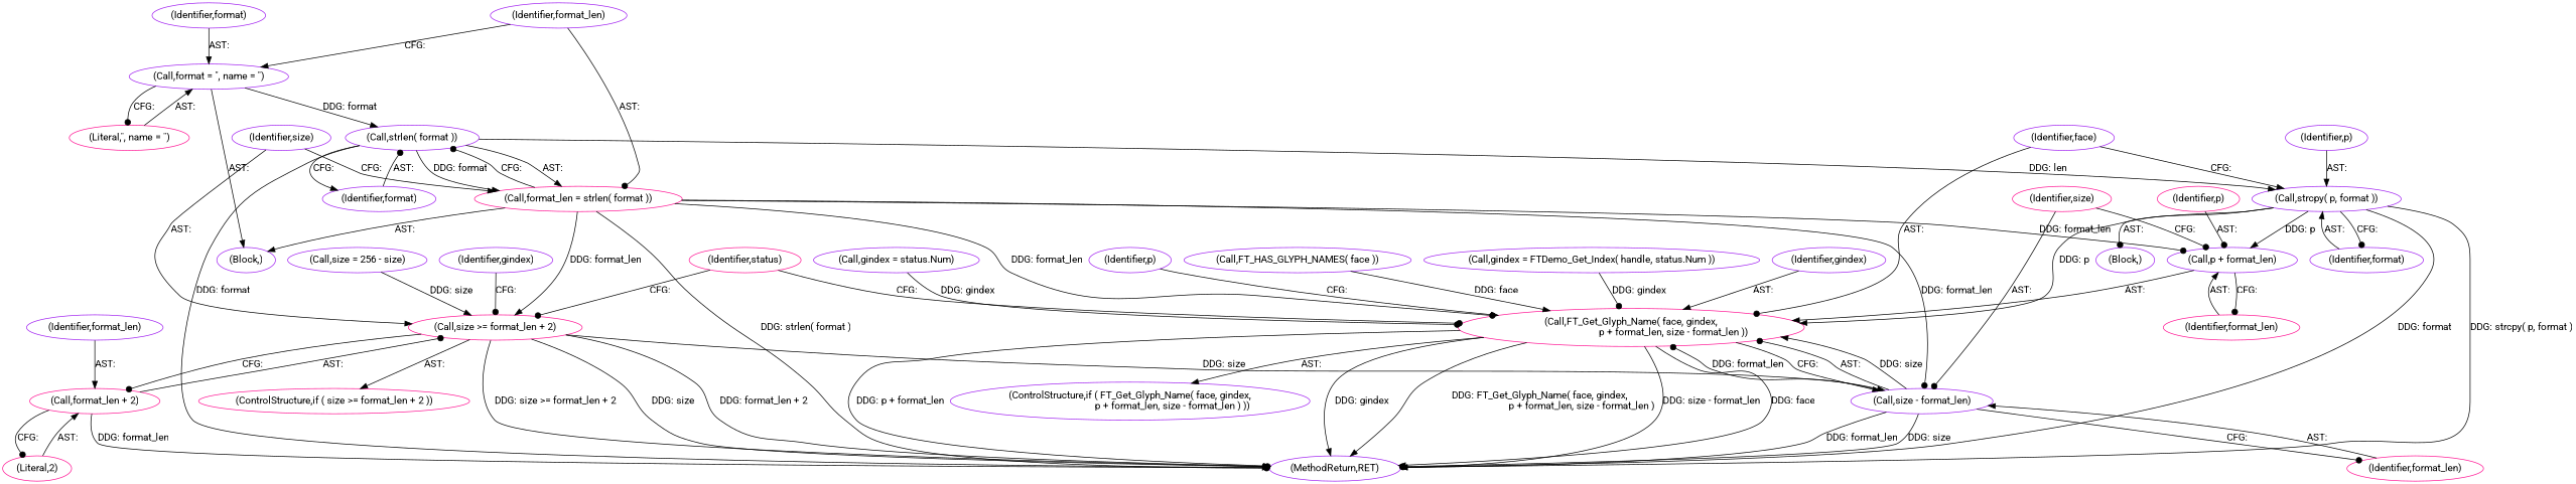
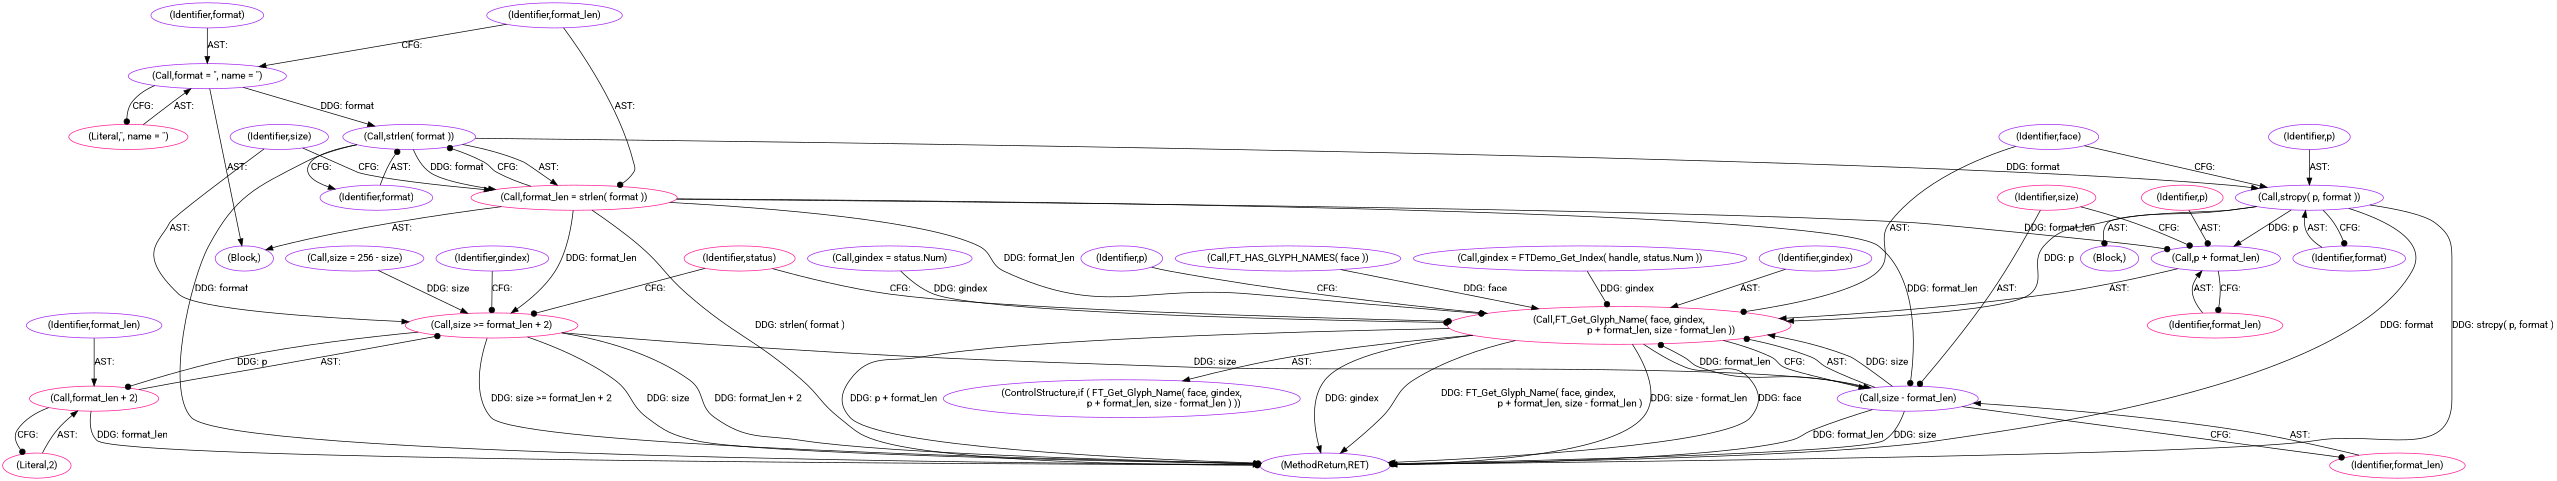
  digraph {
    fontname=Roboto
    node [color=purple fontname=Roboto]
    edge [arrowhead=normal fontname=Roboto]
    n1 [label="(Call,strlen( format ))"]
    n2 [color=deeppink label="(Call,format_len = strlen( format ))"]
    n3 [label="(Call,strcpy( p, format ))"]
    n4 [label="(MethodReturn,RET)"]
    n5 [label="(Identifier,format)"]
    n6 [label="(Block,)"]
    n7 [color=deeppink label="(Call,size >= format_len + 2)"]
    n8 [label="(Call,size - format_len)"]
    n9 [color=deeppink label="(Call,FT_Get_Glyph_Name( face, gindex,\n                                p + format_len, size - format_len ))"]
    n10 [label="(Call,p + format_len)"]
    n11 [label="(Identifier,format)"]
    n12 [label="(Block,)"]
    n13 [label="(Call,format = \", name = \")"]
    n14 [color=deeppink label="(Literal,\", name = \")"]
    n15 [color=deeppink label="(Call,format_len + 2)"]
-   n16 [color=deeppink label="(ControlStructure,if ( size >= format_len + 2 ))"]
    n17 [color=deeppink label="(Identifier,format_len)"]
    n18 [label="(ControlStructure,if ( FT_Get_Glyph_Name( face, gindex,\n                                p + format_len, size - format_len ) ))"]
    n19 [color=deeppink label="(Literal,2)"]
    n20 [color=deeppink label="(Identifier,format_len)"]
    n21 [label="(Identifier,gindex)"]
    n22 [label="(Identifier,p)"]
    n23 [label="(Identifier,gindex)"]
    n24 [label="(Call,gindex = status.Num)"]
    n25 [label="(Identifier,format)"]
    n26 [label="(Identifier,p)"]
    n27 [label="(Call,FT_HAS_GLYPH_NAMES( face ))"]
    n28 [label="(Call,gindex = FTDemo_Get_Index( handle, status.Num ))"]
    n29 [color=deeppink label="(Identifier,size)"]
    n30 [label="(Identifier,format_len)"]
    n31 [color=deeppink label="(Identifier,status)"]
    n32 [label="(Identifier,face)"]
    n33 [label="(Identifier,size)"]
    n34 [label="(Identifier,format_len)"]
    n35 [label="(Call,size = 256 - size)"]
    n36 [color=deeppink label="(Identifier,p)"]
    n1 -> n2 [label="AST: "]
    n1 -> n2 [label="DDG: format"]
-   n1 -> n3 [label="DDG: len"]
+   n1 -> n3 [label="DDG: format"]
    n1 -> n4 [arrowhead=dot label="DDG: format"]
    n1 -> n5 [label="CFG: "]
    n2 -> n1 [arrowhead=dot label="CFG: "]
    n2 -> n4 [arrowhead=dot label="DDG: strlen( format )"]
    n2 -> n6 [label="AST: "]
    n2 -> n7 [label="DDG: format_len"]
    n2 -> n8 [arrowhead=dot label="DDG: format_len"]
    n2 -> n9 [arrowhead=dot label="DDG: format_len"]
    n2 -> n10 [arrowhead=dot label="DDG: format_len"]
    n3 -> n4 [label="DDG: strcpy( p, format )"]
    n3 -> n4 [arrowhead=dot label="DDG: format"]
    n3 -> n9 [label="DDG: p"]
    n3 -> n10 [label="DDG: p"]
    n3 -> n11 [arrowhead=dot label="CFG: "]
    n3 -> n12 [arrowhead=dot label="AST: "]
    n5 -> n1 [arrowhead=dot label="AST: "]
    n7 -> n4 [label="DDG: size"]
    n7 -> n4 [arrowhead=dot label="DDG: format_len + 2"]
    n7 -> n4 [label="DDG: size >= format_len + 2"]
    n7 -> n8 [label="DDG: size"]
-   n7 -> n15 [arrowhead=dot label="CFG: "]
-   n7 -> n16 [label="AST: "]
+   n7 -> n15 [arrowhead=dot label="DDG: p"]
    n8 -> n4 [label="DDG: format_len"]
    n8 -> n4 [arrowhead=dot label="DDG: size"]
    n8 -> n9 [arrowhead=dot label="AST: "]
    n8 -> n9 [label="DDG: size"]
    n8 -> n9 [arrowhead=dot label="DDG: format_len"]
    n8 -> n17 [arrowhead=dot label="CFG: "]
    n9 -> n4 [label="DDG: FT_Get_Glyph_Name( face, gindex,\n                                p + format_len, size - format_len )"]
    n9 -> n4 [label="DDG: size - format_len"]
    n9 -> n4 [label="DDG: face"]
    n9 -> n4 [label="DDG: p + format_len"]
    n9 -> n4 [label="DDG: gindex"]
    n9 -> n8 [label="CFG: "]
    n9 -> n18 [label="AST: "]
    n10 -> n9 [label="AST: "]
    n10 -> n20 [arrowhead=dot label="CFG: "]
    n11 -> n3 [label="AST: "]
    n13 -> n1 [label="DDG: format"]
    n13 -> n6 [label="AST: "]
    n13 -> n14 [arrowhead=dot label="CFG: "]
    n14 -> n13 [label="AST: "]
    n15 -> n4 [label="DDG: format_len"]
    n15 -> n7 [arrowhead=dot label="AST: "]
    n15 -> n19 [arrowhead=dot label="CFG: "]
    n17 -> n8 [label="AST: "]
    n19 -> n15 [label="AST: "]
    n20 -> n10 [label="AST: "]
    n21 -> n7 [arrowhead=dot label="CFG: "]
    n22 -> n3 [label="AST: "]
    n23 -> n9 [label="AST: "]
    n24 -> n9 [arrowhead=dot label="DDG: gindex"]
    n25 -> n13 [label="AST: "]
    n26 -> n9 [label="CFG: "]
    n27 -> n9 [label="DDG: face"]
    n28 -> n9 [arrowhead=dot label="DDG: gindex"]
    n29 -> n8 [arrowhead=dot label="AST: "]
    n29 -> n10 [arrowhead=dot label="CFG: "]
    n30 -> n2 [arrowhead=dot label="AST: "]
    n30 -> n13 [label="CFG: "]
    n31 -> n7 [arrowhead=dot label="CFG: "]
    n31 -> n9 [arrowhead=dot label="CFG: "]
    n32 -> n3 [label="CFG: "]
    n32 -> n9 [arrowhead=dot label="AST: "]
    n33 -> n2 [label="CFG: "]
    n33 -> n7 [label="AST: "]
    n34 -> n15 [label="AST: "]
    n35 -> n7 [label="DDG: size"]
    n36 -> n10 [arrowhead=dot label="AST: "]
  }
